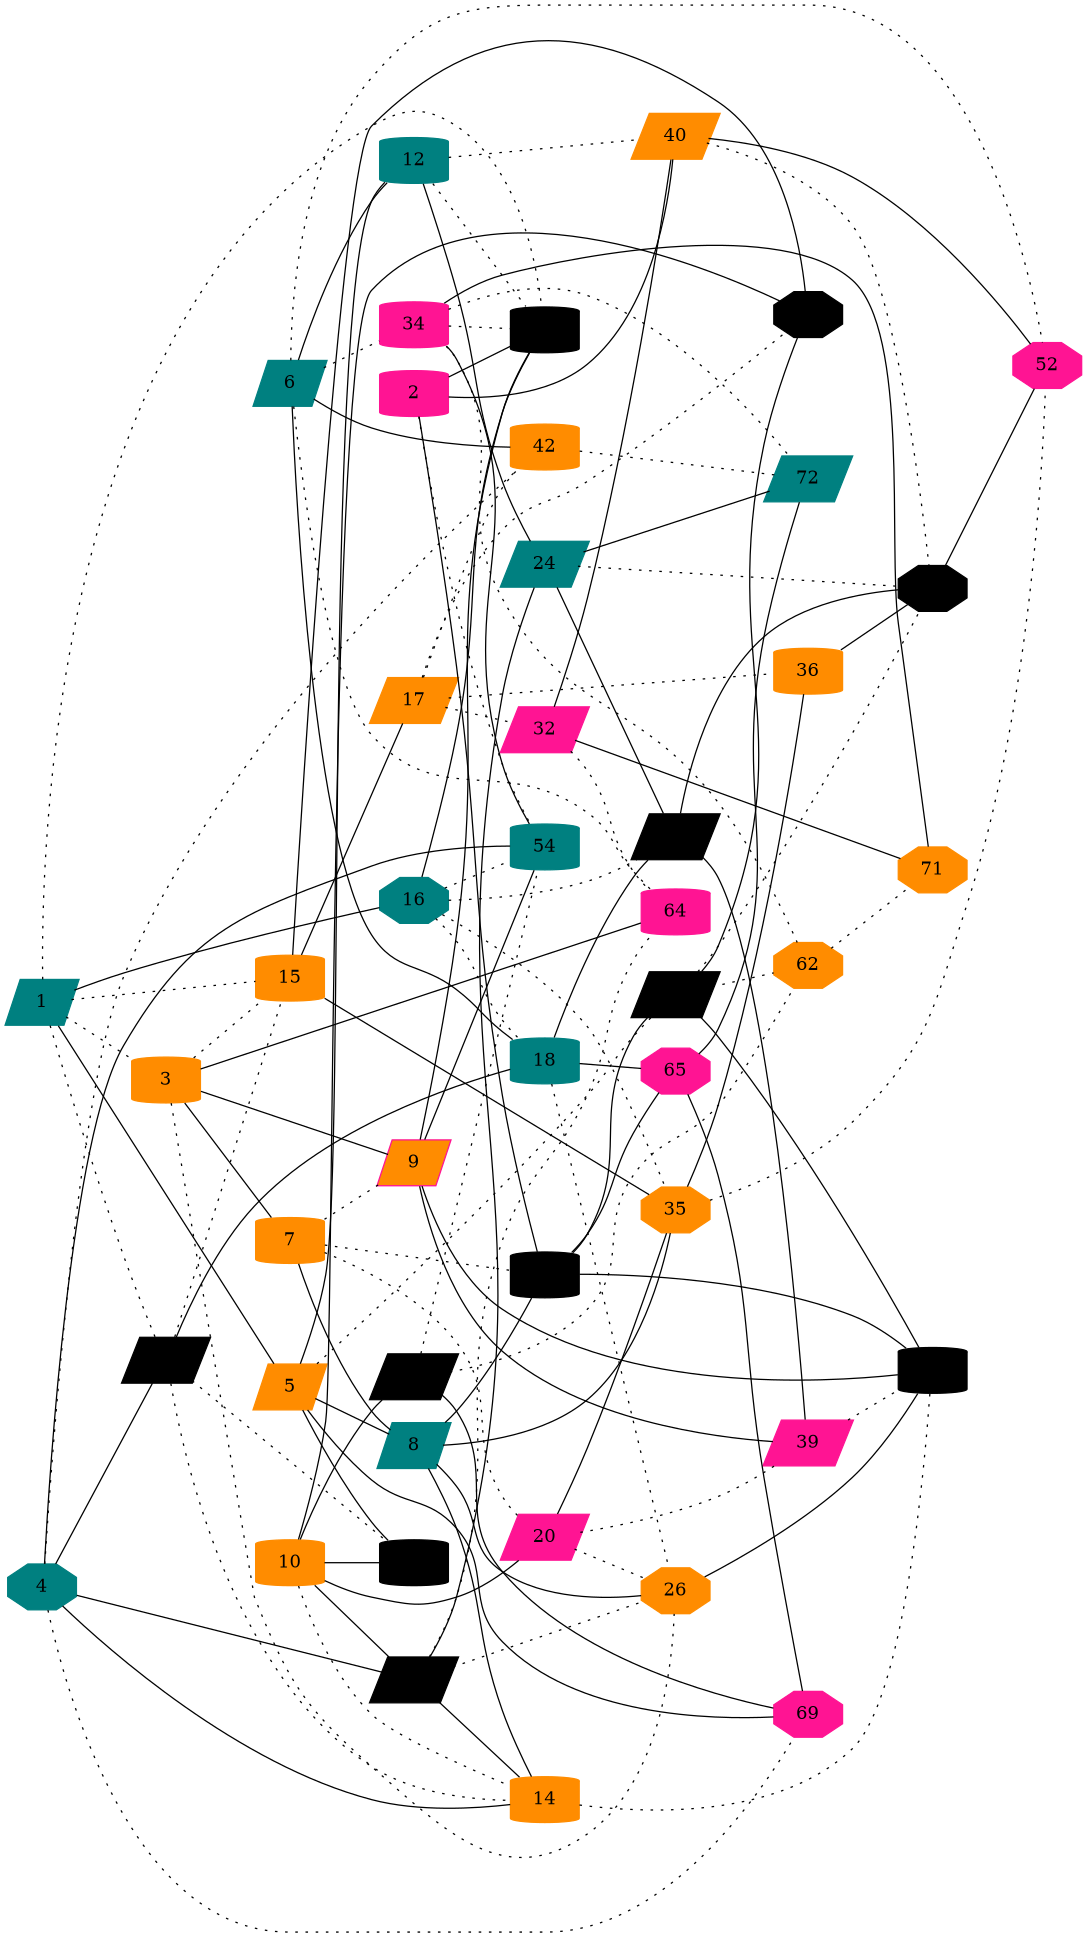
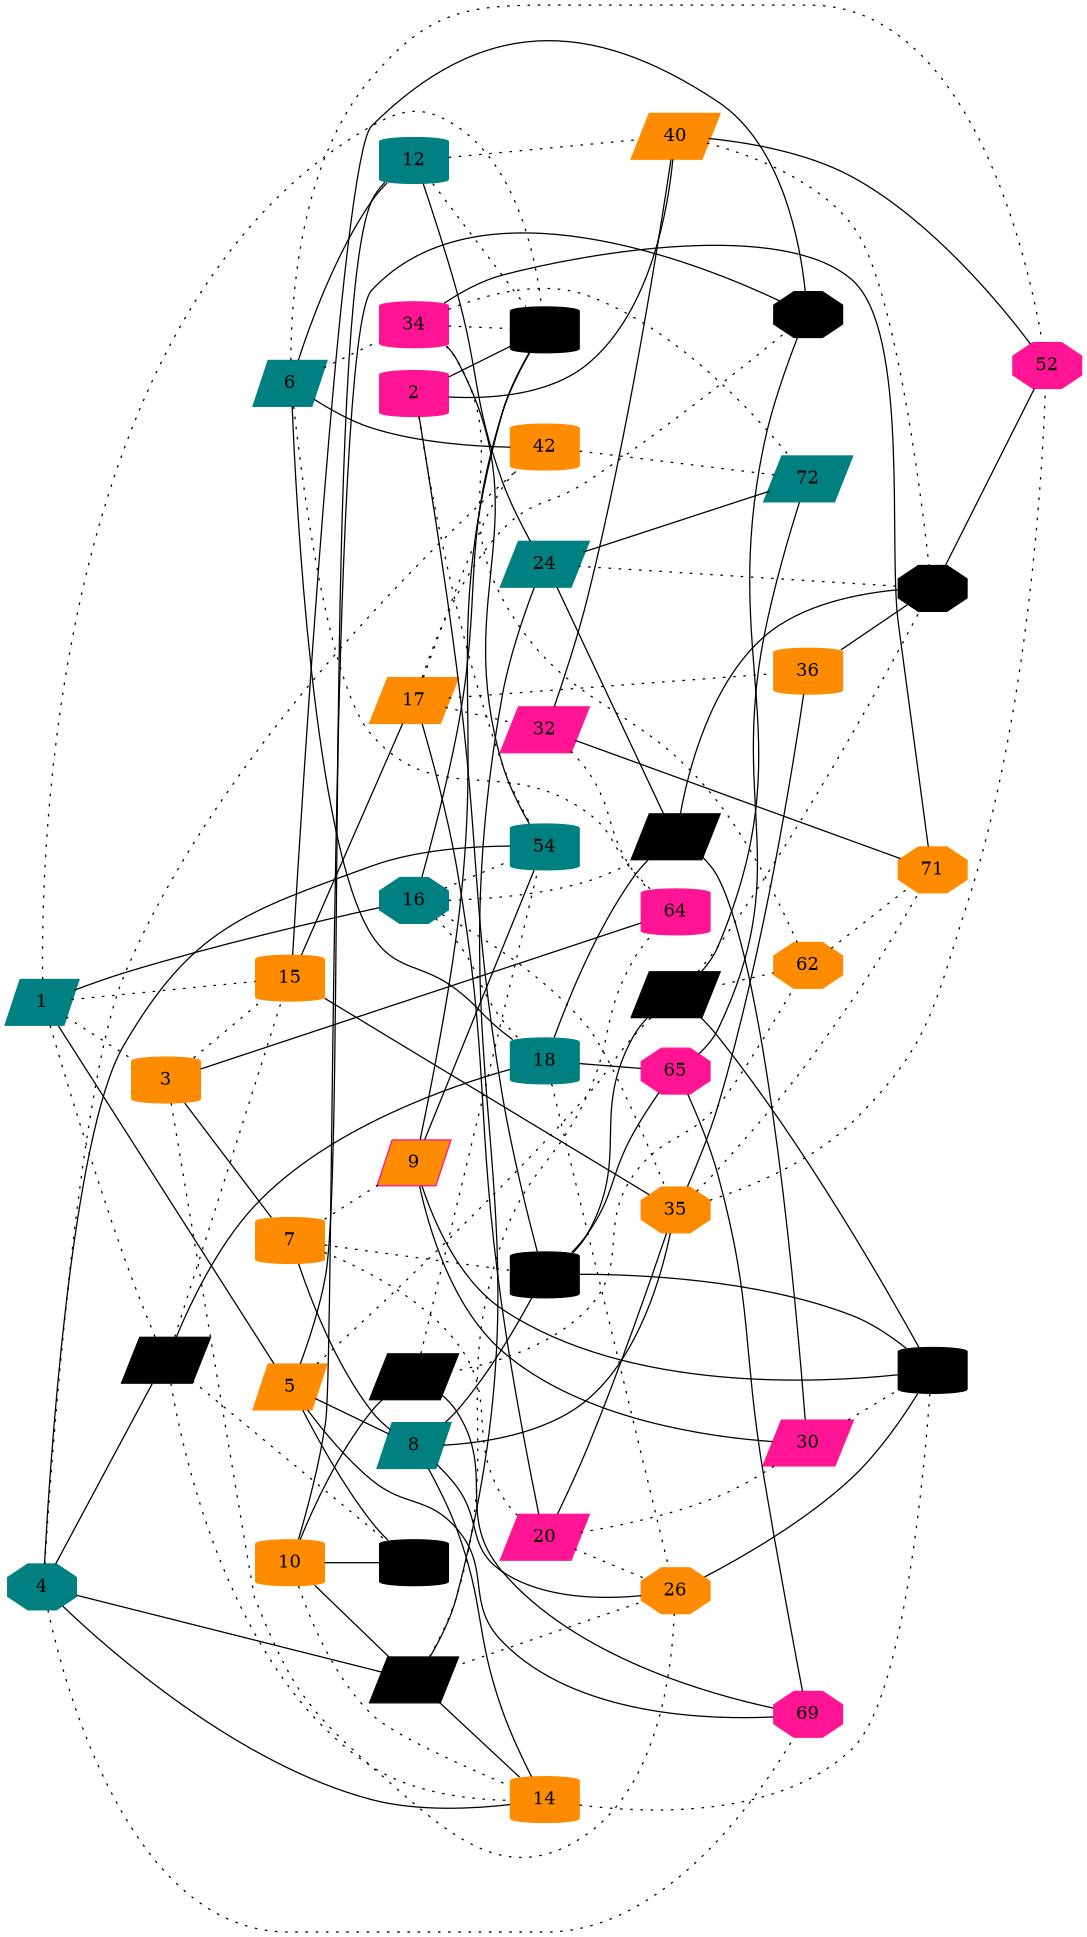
  graph {
    rankdir=LR
    node [color=darkorange shape=parallelogram style=filled]
    edge [style=solid]
    1 [color=teal super="+57"]
    3 [shape=cylinder super="+75"]
    5 [super="+37"]
    11 [color=black super="+63"]
    15 [shape=cylinder super="+44"]
    16 [color=teal shape=octagon super="+38"]
    55 [color=black shape=cylinder super="+73"]
    7 [shape=cylinder super="+22"]
    9 [color=deeppink fillcolor=darkorange super="+68"]
    26 [shape=octagon super="+30"]
    64 [color=deeppink shape=cylinder]
    69 [color=deeppink shape=octagon]
    8 [color=teal super="+48"]
    12 [color=teal shape=cylinder super="+25"]
    23 [color=black super="+61"]
    31 [color=black shape=cylinder]
    14 [shape=cylinder super="+58"]
    18 [color=teal shape=cylinder super="+47"]
    35 [shape=octagon super="+60"]
    74 [color=black shape=octagon]
    17 [super="+66"]
    54 [color=teal shape=cylinder super="+59"]
    28 [color=black super="+33"]
    21 [color=black shape=cylinder super="+49"]
    45 [color=black shape=cylinder super="+70"]
    65 [color=deeppink shape=octagon]
    2 [color=deeppink shape=cylinder]
    40 [super="+43"]
    52 [color=deeppink shape=octagon]
    46 [color=black shape=octagon super="+50"]
    20 [color=deeppink super="+53"]
-   39 [color=deeppink]
+   39 [color=deeppink label=30]
    4 [color=teal shape=octagon super="+51"]
    13 [color=black super="+67"]
    42 [shape=cylinder]
    24 [color=teal super="+27"]
    72 [color=teal]
    62 [shape=octagon]
    6 [color=teal super="+29"]
    34 [color=deeppink shape=cylinder super="+41"]
    71 [shape=octagon]
    36 [shape=cylinder]
    10 [shape=cylinder super="+56"]
    19 [color=black]
    32 [color=deeppink]
    1 -- 3 [style=dotted]
    1 -- 5
    1 -- 11 [style=dotted]
    1 -- 15 [style=dotted]
    1 -- 16
    1 -- 55 [style=dotted]
    3 -- 15 [style=dotted]
    3 -- 7
-   3 -- 9
    3 -- 26 [style=dotted]
    3 -- 64
    5 -- 69
    5 -- 8
    5 -- 12
    5 -- 23 [style=dotted]
    5 -- 31
    11 -- 15 [style=dotted]
    11 -- 31 [style=dotted]
    11 -- 14 [style=dotted]
    11 -- 18
    15 -- 35
    15 -- 74
    15 -- 17
    16 -- 55
    16 -- 18 [style=dotted]
    16 -- 35 [style=dotted]
    16 -- 54 [style=dotted]
    16 -- 28 [style=dotted]
    7 -- 9 [style=dotted]
    7 -- 8
    7 -- 21 [style=dotted]
    7 -- 20 [style=dotted weight=2]
    9 -- 55
    9 -- 54
    9 -- 45
    9 -- 39
    26 -- 45
    8 -- 26
    8 -- 14
    8 -- 35
    8 -- 21
    12 -- 55 [style=dotted]
    12 -- 40 [style=dotted weight=2]
    12 -- 24
    23 -- 74
    23 -- 45
    23 -- 46 [style=dotted]
    23 -- 62 [style=dotted]
    14 -- 45 [style=dotted]
    18 -- 26 [style=dotted]
    18 -- 28
    18 -- 65
    35 -- 52 [style=dotted]
+   35 -- 71 [style=dotted]
    35 -- 36
    17 -- 74 [style=dotted]
-   10 -- 20
+   17 -- 20
    17 -- 42 [style=dotted]
    17 -- 36 [style=dotted]
    17 -- 32 [style=dotted]
    28 -- 46
    28 -- 39
    21 -- 23
    21 -- 45
    21 -- 65
    65 -- 69
    65 -- 72
    2 -- 55
    2 -- 54 [style=dotted]
    2 -- 21
    2 -- 40
    40 -- 52
    40 -- 46 [style=dotted]
    46 -- 52
    20 -- 26 [style=dotted]
    20 -- 35
    20 -- 39 [style=dotted]
    39 -- 45 [style=dotted]
    4 -- 11
    4 -- 69 [style=dotted]
    4 -- 14
    4 -- 54
    4 -- 13
    4 -- 42 [style=dotted]
    13 -- 26 [style=dotted]
    13 -- 64 [style=dotted]
    13 -- 14
    13 -- 24
    42 -- 72 [style=dotted]
    24 -- 28 [weight=2]
    24 -- 46 [style=dotted]
    24 -- 72
    62 -- 71 [style=dotted]
    6 -- 64 [style=dotted]
    6 -- 12
    6 -- 18
    6 -- 52 [style=dotted]
    6 -- 42
    6 -- 34 [style=dotted]
    34 -- 55 [style=dotted]
    34 -- 54
    34 -- 72 [style=dotted]
    34 -- 62 [style=dotted]
    34 -- 71
    36 -- 46
    10 -- 31 [weight=2]
    10 -- 14 [style=dotted]
    10 -- 74
    10 -- 13
    10 -- 19
    19 -- 69
    19 -- 54 [style=dotted]
    19 -- 62 [style=dotted]
    32 -- 64 [style=dotted]
    32 -- 40
    32 -- 71
  }
